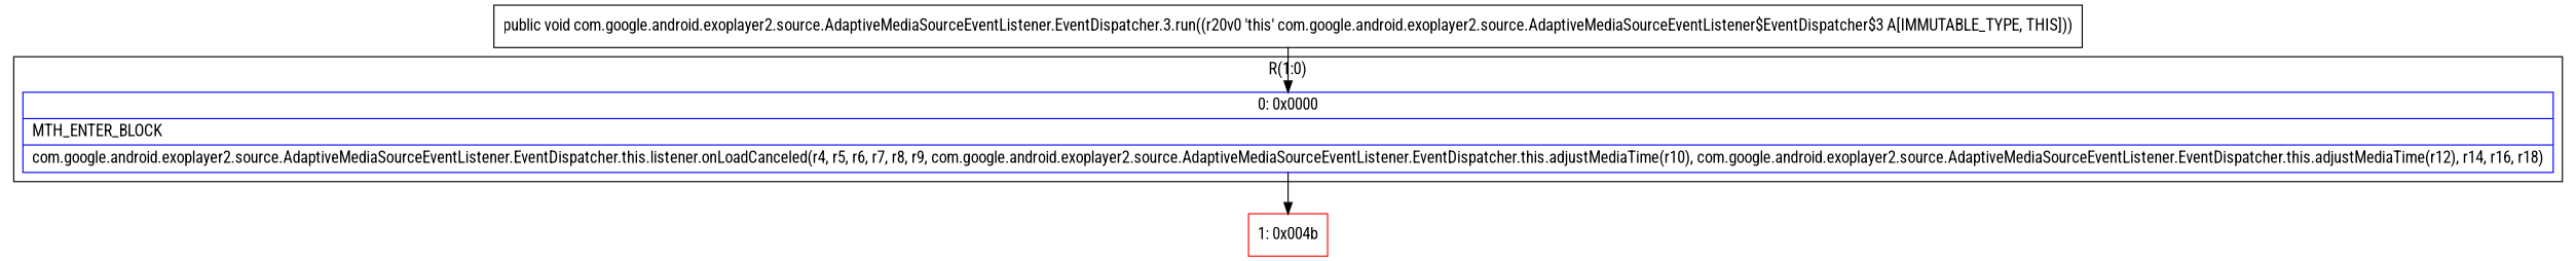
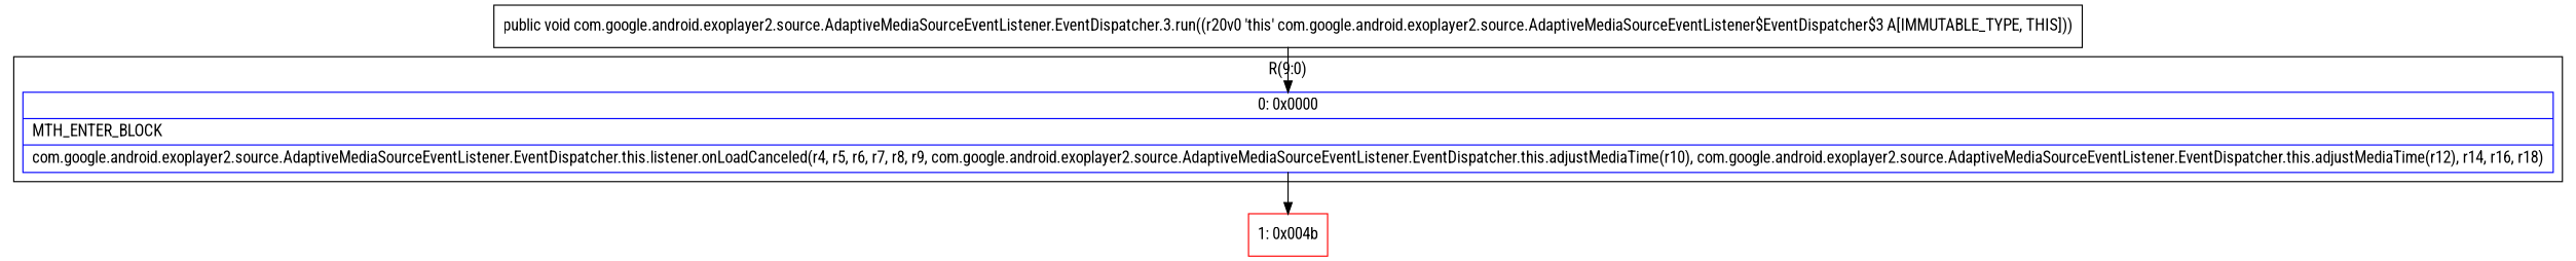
  digraph {
    fontname="Roboto Condensed"
    node [shape=record fontname="Roboto Condensed"]
    edge [fontname="Roboto Condensed"]
    n1 [color=blue label="{0\:\ 0x0000|MTH_ENTER_BLOCK\l|com.google.android.exoplayer2.source.AdaptiveMediaSourceEventListener.EventDispatcher.this.listener.onLoadCanceled(r4, r5, r6, r7, r8, r9, com.google.android.exoplayer2.source.AdaptiveMediaSourceEventListener.EventDispatcher.this.adjustMediaTime(r10), com.google.android.exoplayer2.source.AdaptiveMediaSourceEventListener.EventDispatcher.this.adjustMediaTime(r12), r14, r16, r18)\l}"]
    n2 [color=red label="{1\:\ 0x004b}"]
    n3 [label="{public void com.google.android.exoplayer2.source.AdaptiveMediaSourceEventListener.EventDispatcher.3.run((r20v0 'this' com.google.android.exoplayer2.source.AdaptiveMediaSourceEventListener$EventDispatcher$3 A[IMMUTABLE_TYPE, THIS])) }"]
    subgraph cluster_1 {
-     label="R(1:0)"
+     label="R(9:0)"
      n1
    }
    n1 -> n2
    n3 -> n1
  }
